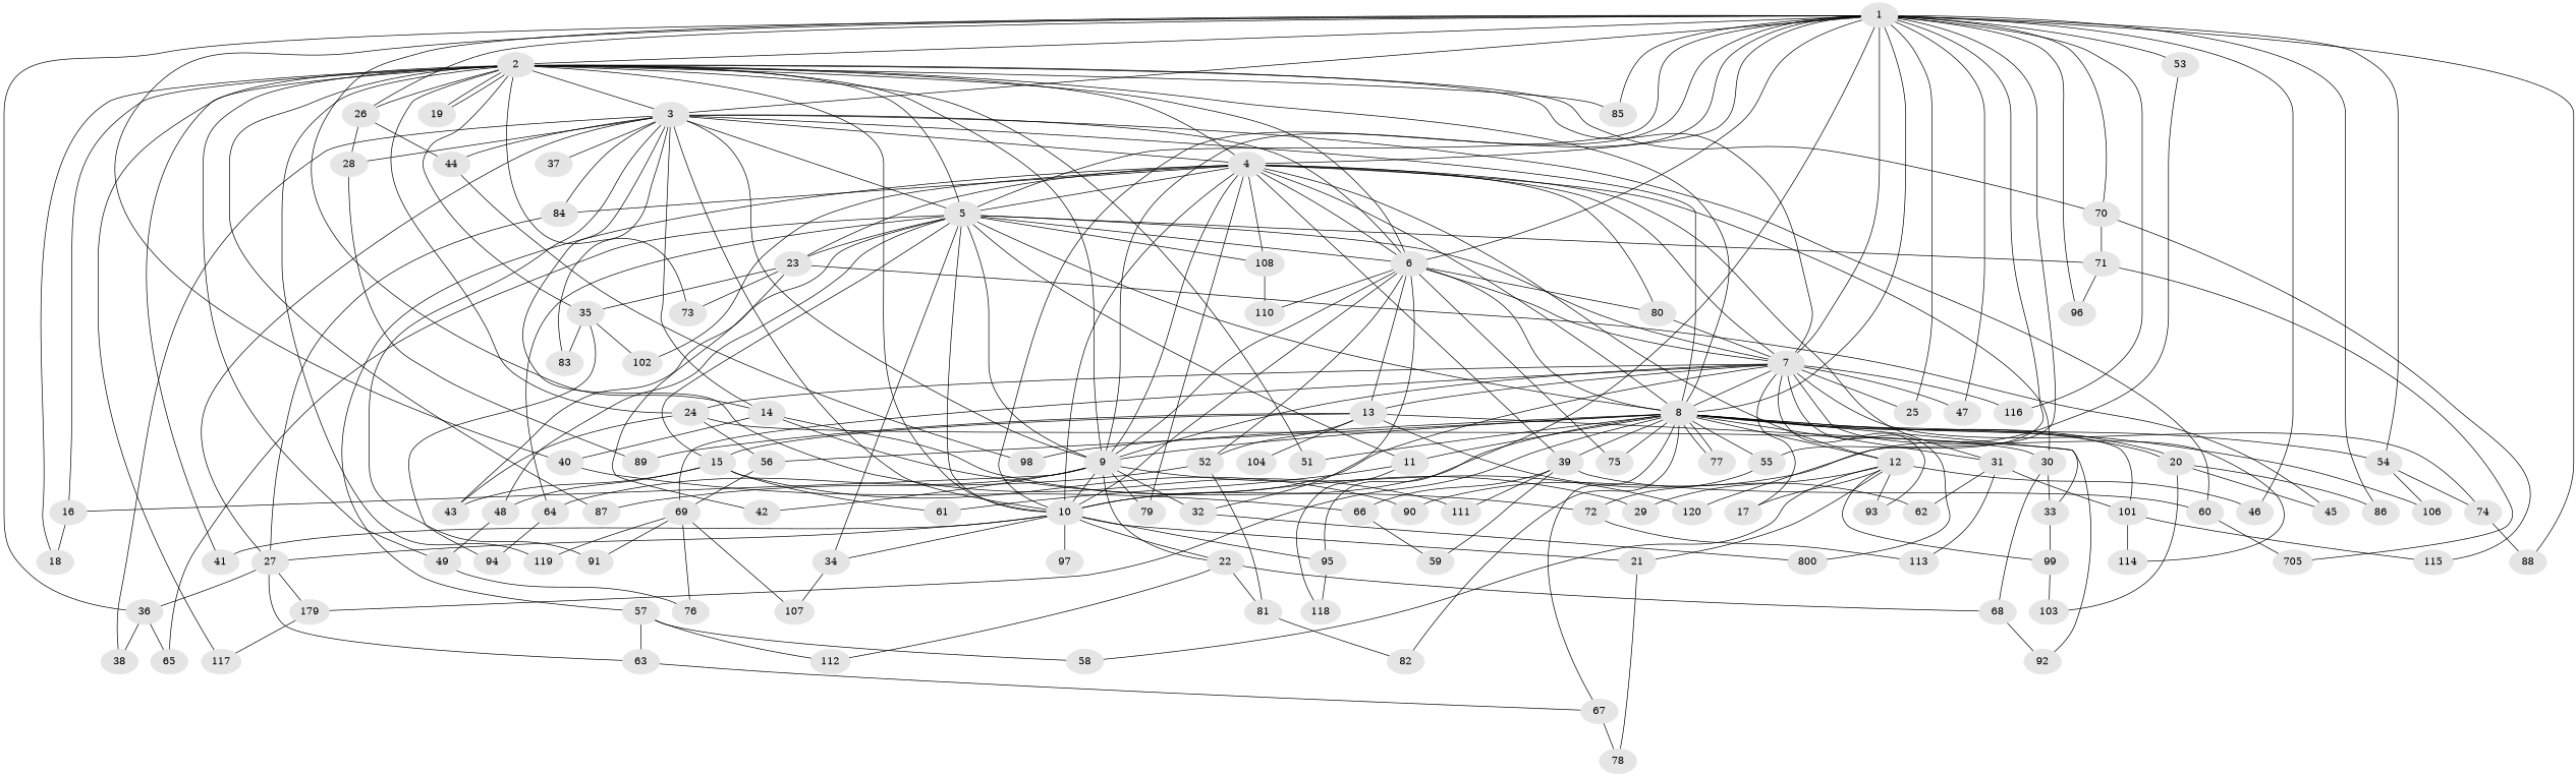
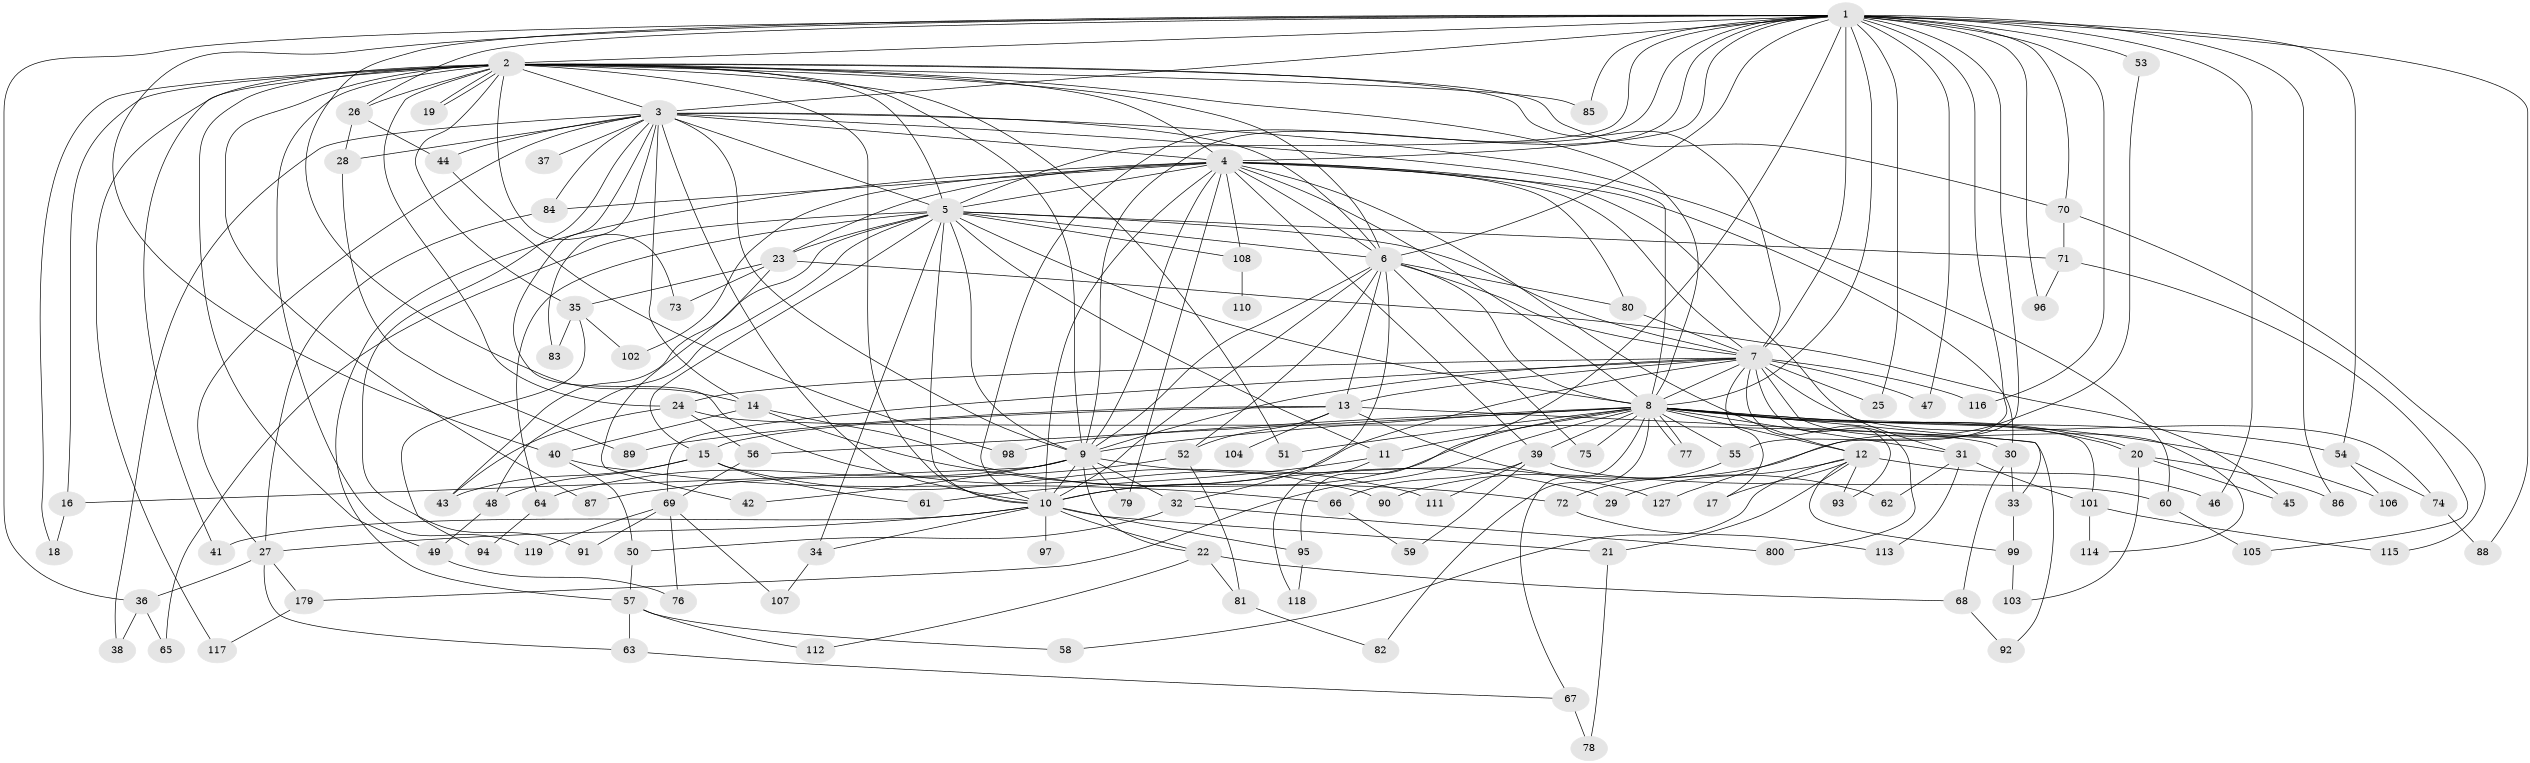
  graph {
    node [color=gray90 style=filled]
    1
    2
    3
    4
    5
    6
    7
    8
    9
    10
    14
    25
    26
    36
    40
    46
    47
    53
    54
    55
    70
    85
    86
    88
    95
    96
    116
-   120
+   120 [label=127]
    16
    18
    19
    24
    35
    41
    49
    51
    73
    87
    117
    119
    27
    28
    37
    38
    44
    60
    83
    84
    91
    111
    12
    23
    30
    31
    39
    57
    79
    80
    102
    108
    11
    15
    34
    43
    48
    64
    65
    71
    13
    32
    52
    75
    110
    17
    69
    74
    93
    n78 [label=800]
    114
    20
    33
    56
    67
    77
    82
    98
    101
    106
    n89 [label=179]
    22
    42
    21
    97
    29
    72
+   50
    66
    90
    115
    118
    94
    76
    63
    89
-   105 [label=705]
+   105
    58
    99
    45
    68
    62
    113
    59
    112
    61
    107
    92
    104
    81
    103
    78
    1 -- 2
    1 -- 3
    1 -- 4
    1 -- 5
    1 -- 6
    1 -- 7
    1 -- 8
    1 -- 9
    1 -- 10
    1 -- 14
    1 -- 25
    1 -- 26
    1 -- 36
    1 -- 40
    1 -- 46
    1 -- 47
    1 -- 53
    1 -- 54
    1 -- 55
    1 -- 70
    1 -- 85
    1 -- 86
    1 -- 88
    1 -- 95
    1 -- 96
    1 -- 116
    1 -- 120
    2 -- 3
    2 -- 4
    2 -- 5
    2 -- 6
    2 -- 7
    2 -- 8
    2 -- 9
    2 -- 10
    2 -- 26
    2 -- 70
    2 -- 85
    2 -- 16
    2 -- 18
    2 -- 19
    2 -- 19
    2 -- 24
    2 -- 35
    2 -- 41
    2 -- 49
    2 -- 51
    2 -- 73
    2 -- 87
    2 -- 117
    2 -- 119
    3 -- 4
    3 -- 5
    3 -- 6
    3 -- 8
    3 -- 9
    3 -- 10
    3 -- 14
    3 -- 27
    3 -- 28
    3 -- 37
    3 -- 38
    3 -- 44
    3 -- 60
    3 -- 83
    3 -- 84
    3 -- 91
    3 -- 111
    4 -- 5
    4 -- 6
    4 -- 7
    4 -- 8
    4 -- 9
    4 -- 10
    4 -- 84
    4 -- 12
    4 -- 23
    4 -- 30
    4 -- 31
    4 -- 39
    4 -- 57
    4 -- 79
    4 -- 80
    4 -- 102
    4 -- 108
    5 -- 6
    5 -- 7
    5 -- 8
    5 -- 9
    5 -- 10
    5 -- 23
    5 -- 108
    5 -- 11
    5 -- 15
    5 -- 34
    5 -- 43
    5 -- 48
    5 -- 64
    5 -- 65
    5 -- 71
    6 -- 7
    6 -- 8
    6 -- 9
    6 -- 10
    6 -- 80
    6 -- 13
    6 -- 32
    6 -- 52
    6 -- 75
-   6 -- 110
    7 -- 8
    7 -- 9
    7 -- 10
    7 -- 25
    7 -- 47
    7 -- 116
    7 -- 24
    7 -- 13
    7 -- 17
    7 -- 69
    7 -- 74
    7 -- 93
    7 -- n78
    7 -- 114
    8 -- 9
    8 -- 10
    8 -- 54
    8 -- 55
    8 -- 51
    8 -- 12
    8 -- 31
    8 -- 39
    8 -- 11
    8 -- 75
    8 -- 20
    8 -- 20
    8 -- 33
    8 -- 56
    8 -- 67
    8 -- 77
    8 -- 77
    8 -- 82
    8 -- 98
    8 -- 101
    8 -- 106
    8 -- n89
    9 -- 10
    9 -- 120
    9 -- 16
    9 -- 79
    9 -- 64
    9 -- 32
    9 -- 22
    9 -- 42
    10 -- 95
    10 -- 41
    10 -- 27
    10 -- 34
    10 -- 22
    10 -- 21
    10 -- 97
    14 -- 40
    14 -- 29
    14 -- 72
    26 -- 28
    26 -- 44
    36 -- 38
    36 -- 65
+   40 -- 50
    40 -- 66
    53 -- 90
    54 -- 74
    54 -- 106
    55 -- 72
    70 -- 71
    70 -- 115
    95 -- 118
    16 -- 18
    24 -- 30
    24 -- 43
    24 -- 56
    35 -- 83
    35 -- 102
    35 -- 94
    49 -- 76
    27 -- 36
    27 -- n89
    27 -- 63
    28 -- 89
    44 -- 98
    60 -- 105
    84 -- 27
    12 -- 46
    12 -- 17
    12 -- 93
    12 -- 21
    12 -- 29
    12 -- 58
    12 -- 99
    23 -- 35
    23 -- 73
    23 -- 42
    23 -- 45
    30 -- 33
    30 -- 68
    31 -- 101
    31 -- 62
    31 -- 113
    39 -- 60
    39 -- 111
    39 -- 66
    39 -- 59
    57 -- 63
    57 -- 58
    57 -- 112
    80 -- 7
    108 -- 110
    11 -- 118
    11 -- 61
    15 -- 43
    15 -- 48
    15 -- 90
    15 -- 61
    34 -- 107
    48 -- 49
    64 -- 94
    71 -- 96
    71 -- 105
    13 -- 15
    13 -- 52
    13 -- 89
    13 -- 62
    13 -- 92
    13 -- 104
    32 -- n78
+   32 -- 50
    52 -- 87
    52 -- 81
    69 -- 119
    69 -- 91
    69 -- 76
    69 -- 107
    74 -- 88
    20 -- 86
    20 -- 45
    20 -- 103
    33 -- 99
    56 -- 69
    67 -- 78
    101 -- 114
    101 -- 115
    n89 -- 117
    22 -- 68
    22 -- 112
    22 -- 81
    21 -- 78
    72 -- 113
+   50 -- 57
    66 -- 59
    63 -- 67
    99 -- 103
    68 -- 92
    81 -- 82
  }
